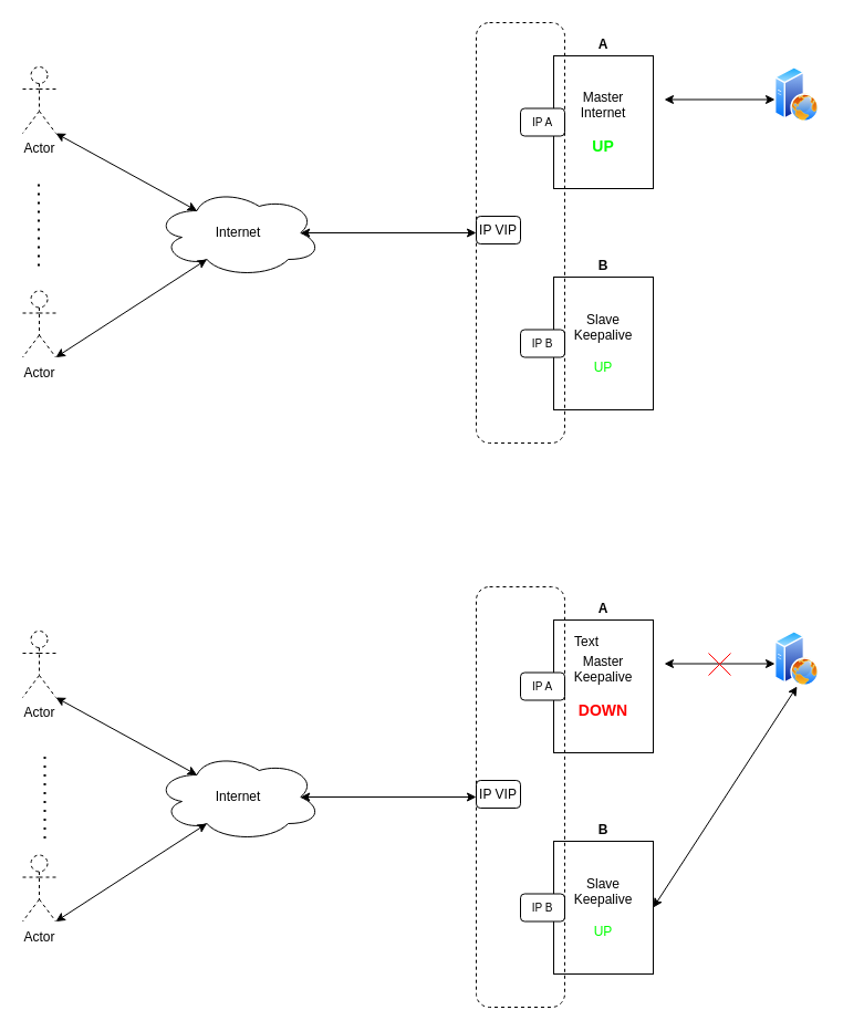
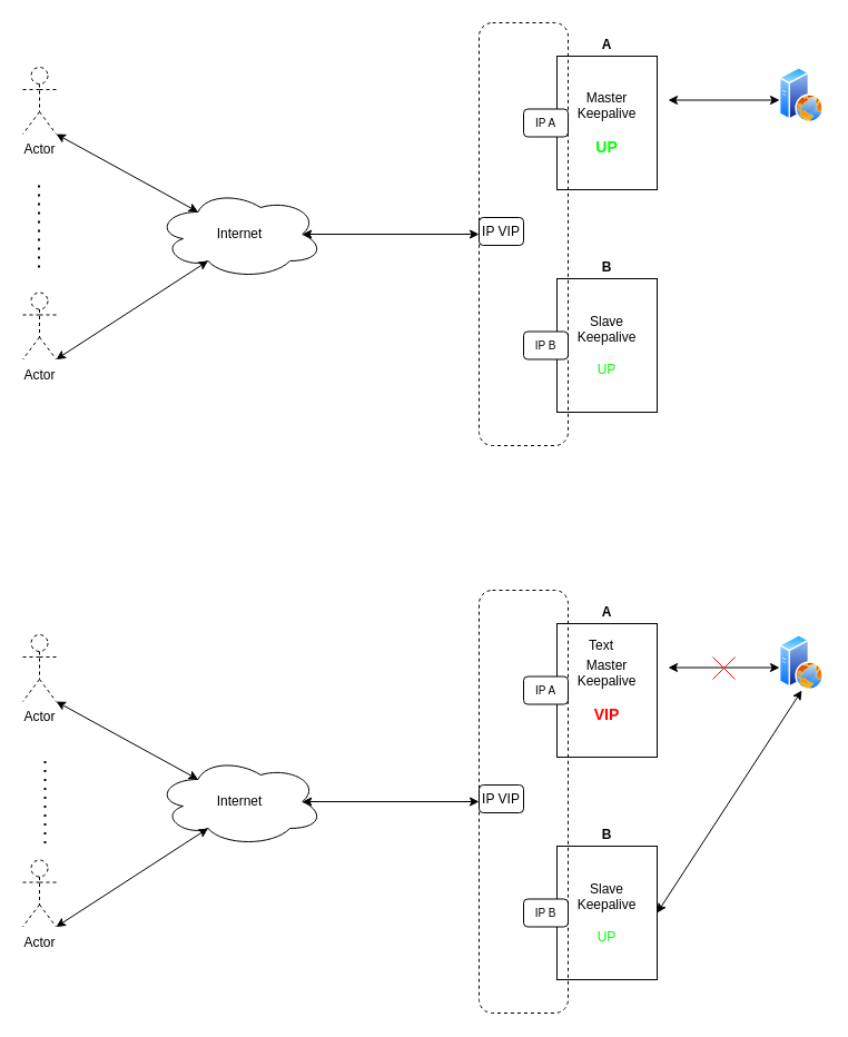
  <mxCell id="0" />
  <mxCell id="1" parent="0" />
  <mxCell id="2" value="Internet" style="ellipse;shape=cloud;whiteSpace=wrap;html=1;" parent="1" vertex="1"><mxGeometry y="170" width="150" height="80" as="geometry" x="140" /></mxCell>
- <mxCell id="3" value="Master&lt;br&gt;Internet&lt;br&gt;&lt;br&gt;&lt;b&gt;&lt;font style=&quot;font-size: 14px&quot; color=&quot;#00ff00&quot;&gt;UP&lt;/font&gt;&lt;/b&gt;" style="rounded=0;whiteSpace=wrap;html=1;" parent="1" vertex="1"><mxGeometry x="500" y="50" width="90" height="120" as="geometry" /></mxCell>
+ <mxCell id="3" value="Master&lt;br&gt;Keepalive&lt;br&gt;&lt;br&gt;&lt;b&gt;&lt;font style=&quot;font-size: 14px&quot; color=&quot;#00ff00&quot;&gt;UP&lt;/font&gt;&lt;/b&gt;" style="rounded=0;whiteSpace=wrap;html=1;" parent="1" vertex="1"><mxGeometry x="500" y="50" width="90" height="120" as="geometry" /></mxCell>
  <mxCell id="4" value="Slave&lt;br&gt;&lt;span&gt;Keepalive&lt;br&gt;&lt;br&gt;&lt;font color=&quot;#00ff00&quot;&gt;UP&lt;/font&gt;&lt;br&gt;&lt;/span&gt;" style="rounded=0;whiteSpace=wrap;html=1;" parent="1" vertex="1"><mxGeometry x="500" y="250" width="90" height="120" as="geometry" /></mxCell>
  <mxCell id="5" value="&lt;font style=&quot;font-size: 10px&quot;&gt;IP A&lt;/font&gt;" style="rounded=1;whiteSpace=wrap;html=1;" parent="1" vertex="1"><mxGeometry x="470" y="97.5" width="40" height="25" as="geometry" /></mxCell>
  <mxCell id="6" value="&lt;font style=&quot;font-size: 10px&quot;&gt;IP B&lt;/font&gt;" style="rounded=1;whiteSpace=wrap;html=1;" parent="1" vertex="1"><mxGeometry x="470" y="297.5" width="40" height="25" as="geometry" /></mxCell>
  <mxCell id="7" value="" style="rounded=1;whiteSpace=wrap;html=1;dashed=1;gradientColor=#ffffff;fillColor=none;" parent="1" vertex="1"><mxGeometry x="430" y="20" width="80" height="380" as="geometry" /></mxCell>
  <mxCell id="8" value="" style="endArrow=classic;startArrow=classic;html=1;entryX=0;entryY=0.5;entryDx=0;entryDy=0;exitX=0.875;exitY=0.5;exitDx=0;exitDy=0;exitPerimeter=0;" parent="1" source="2" target="7" edge="1"><mxGeometry width="50" height="50" relative="1" as="geometry"><mxPoint x="330" y="240" as="sourcePoint" /><mxPoint x="380" y="190" as="targetPoint" /></mxGeometry></mxCell>
  <mxCell id="9" value="&lt;b&gt;A&lt;/b&gt;" style="text;html=1;strokeColor=none;fillColor=none;align=center;verticalAlign=middle;whiteSpace=wrap;rounded=0;dashed=1;" parent="1" vertex="1"><mxGeometry x="525" y="30" width="40" height="20" as="geometry" /></mxCell>
  <mxCell id="10" value="&lt;b&gt;B&lt;/b&gt;" style="text;html=1;strokeColor=none;fillColor=none;align=center;verticalAlign=middle;whiteSpace=wrap;rounded=0;dashed=1;" parent="1" vertex="1"><mxGeometry x="525" y="230" width="40" height="20" as="geometry" /></mxCell>
  <mxCell id="11" value="Actor" style="shape=umlActor;verticalLabelPosition=bottom;verticalAlign=top;html=1;outlineConnect=0;dashed=1;fillColor=none;gradientColor=#ffffff;" parent="1" vertex="1"><mxGeometry x="20" y="60" width="30" height="60" as="geometry" /></mxCell>
  <mxCell id="12" value="Actor" style="shape=umlActor;verticalLabelPosition=bottom;verticalAlign=top;html=1;outlineConnect=0;dashed=1;fillColor=none;gradientColor=#ffffff;" parent="1" vertex="1"><mxGeometry x="20" y="262.5" width="30" height="60" as="geometry" /></mxCell>
  <mxCell id="13" value="" style="endArrow=classic;startArrow=classic;html=1;entryX=0.25;entryY=0.25;entryDx=0;entryDy=0;entryPerimeter=0;exitX=1;exitY=1;exitDx=0;exitDy=0;exitPerimeter=0;" parent="1" source="11" target="2" edge="1"><mxGeometry width="50" height="50" relative="1" as="geometry"><mxPoint x="70" y="140" as="sourcePoint" /><mxPoint x="120" y="90" as="targetPoint" /></mxGeometry></mxCell>
  <mxCell id="14" value="" style="endArrow=classic;startArrow=classic;html=1;entryX=1;entryY=1;entryDx=0;entryDy=0;entryPerimeter=0;exitX=0.31;exitY=0.8;exitDx=0;exitDy=0;exitPerimeter=0;" parent="1" source="2" target="12" edge="1"><mxGeometry width="50" height="50" relative="1" as="geometry"><mxPoint x="190" y="240" as="sourcePoint" /><mxPoint x="317.5" y="310" as="targetPoint" /></mxGeometry></mxCell>
  <mxCell id="15" value="" style="aspect=fixed;perimeter=ellipsePerimeter;html=1;align=center;shadow=0;dashed=0;spacingTop=3;image;image=img/lib/active_directory/web_server.svg;fillColor=none;gradientColor=#ffffff;" parent="1" vertex="1"><mxGeometry x="700" y="60" width="40" height="50" as="geometry" /></mxCell>
  <mxCell id="16" value="IP VIP" style="rounded=1;whiteSpace=wrap;html=1;fillColor=none;gradientColor=#ffffff;" parent="1" vertex="1"><mxGeometry x="430" y="195" width="40" height="25" as="geometry" /></mxCell>
  <mxCell id="17" value="" style="endArrow=classic;startArrow=classic;html=1;" parent="1" edge="1"><mxGeometry width="50" height="50" relative="1" as="geometry"><mxPoint x="600" y="89.5" as="sourcePoint" /><mxPoint x="700" y="89.5" as="targetPoint" /></mxGeometry></mxCell>
  <mxCell id="18" value="Internet" style="ellipse;shape=cloud;whiteSpace=wrap;html=1;" parent="1" vertex="1"><mxGeometry y="680" width="150" height="80" as="geometry" x="140" /></mxCell>
- <mxCell id="19" value="Master&lt;br&gt;Keepalive&lt;br&gt;&lt;br&gt;&lt;span style=&quot;font-size: 14px&quot;&gt;&lt;b&gt;&lt;font color=&quot;#ff0000&quot;&gt;DOWN&lt;/font&gt;&lt;/b&gt;&lt;/span&gt;" style="rounded=0;whiteSpace=wrap;html=1;" parent="1" vertex="1"><mxGeometry x="500" y="560" width="90" height="120" as="geometry" /></mxCell>
+ <mxCell id="19" value="Master&lt;br&gt;Keepalive&lt;br&gt;&lt;br&gt;&lt;span style=&quot;font-size: 14px&quot;&gt;&lt;b&gt;&lt;font color=&quot;#ff0000&quot;&gt;VIP&lt;/font&gt;&lt;/b&gt;&lt;/span&gt;" style="rounded=0;whiteSpace=wrap;html=1;" parent="1" vertex="1"><mxGeometry x="500" y="560" width="90" height="120" as="geometry" /></mxCell>
  <mxCell id="20" value="Slave&lt;br&gt;&lt;span&gt;Keepalive&lt;br&gt;&lt;br&gt;&lt;font color=&quot;#00ff00&quot;&gt;UP&lt;/font&gt;&lt;br&gt;&lt;/span&gt;" style="rounded=0;whiteSpace=wrap;html=1;" parent="1" vertex="1"><mxGeometry x="500" y="760" width="90" height="120" as="geometry" /></mxCell>
  <mxCell id="21" value="&lt;font style=&quot;font-size: 10px&quot;&gt;IP A&lt;/font&gt;" style="rounded=1;whiteSpace=wrap;html=1;" parent="1" vertex="1"><mxGeometry x="470" y="607.5" width="40" height="25" as="geometry" /></mxCell>
  <mxCell id="22" value="&lt;font style=&quot;font-size: 10px&quot;&gt;IP B&lt;/font&gt;" style="rounded=1;whiteSpace=wrap;html=1;" parent="1" vertex="1"><mxGeometry x="470" y="807.5" width="40" height="25" as="geometry" /></mxCell>
  <mxCell id="23" value="" style="rounded=1;whiteSpace=wrap;html=1;dashed=1;gradientColor=#ffffff;fillColor=none;" parent="1" vertex="1"><mxGeometry x="430" y="530" width="80" height="380" as="geometry" /></mxCell>
  <mxCell id="24" value="" style="endArrow=classic;startArrow=classic;html=1;entryX=0;entryY=0.5;entryDx=0;entryDy=0;exitX=0.875;exitY=0.5;exitDx=0;exitDy=0;exitPerimeter=0;" parent="1" source="18" target="23" edge="1"><mxGeometry width="50" height="50" relative="1" as="geometry"><mxPoint x="330" y="750" as="sourcePoint" /><mxPoint x="380" y="700" as="targetPoint" /></mxGeometry></mxCell>
  <mxCell id="25" value="&lt;b&gt;A&lt;/b&gt;" style="text;html=1;strokeColor=none;fillColor=none;align=center;verticalAlign=middle;whiteSpace=wrap;rounded=0;dashed=1;" parent="1" vertex="1"><mxGeometry x="525" y="540" width="40" height="20" as="geometry" /></mxCell>
  <mxCell id="26" value="&lt;b&gt;B&lt;/b&gt;" style="text;html=1;strokeColor=none;fillColor=none;align=center;verticalAlign=middle;whiteSpace=wrap;rounded=0;dashed=1;" parent="1" vertex="1"><mxGeometry x="525" y="740" width="40" height="20" as="geometry" /></mxCell>
  <mxCell id="27" value="Actor" style="shape=umlActor;verticalLabelPosition=bottom;verticalAlign=top;html=1;outlineConnect=0;dashed=1;fillColor=none;gradientColor=#ffffff;" parent="1" vertex="1"><mxGeometry x="20" y="570" width="30" height="60" as="geometry" /></mxCell>
  <mxCell id="28" value="Actor" style="shape=umlActor;verticalLabelPosition=bottom;verticalAlign=top;html=1;outlineConnect=0;dashed=1;fillColor=none;gradientColor=#ffffff;" parent="1" vertex="1"><mxGeometry x="20" y="772.5" width="30" height="60" as="geometry" /></mxCell>
  <mxCell id="29" value="" style="endArrow=classic;startArrow=classic;html=1;entryX=0.25;entryY=0.25;entryDx=0;entryDy=0;entryPerimeter=0;exitX=1;exitY=1;exitDx=0;exitDy=0;exitPerimeter=0;" parent="1" source="27" target="18" edge="1"><mxGeometry width="50" height="50" relative="1" as="geometry"><mxPoint x="70" y="650" as="sourcePoint" /><mxPoint x="120" y="600" as="targetPoint" /></mxGeometry></mxCell>
  <mxCell id="30" value="" style="endArrow=classic;startArrow=classic;html=1;entryX=1;entryY=1;entryDx=0;entryDy=0;entryPerimeter=0;exitX=0.31;exitY=0.8;exitDx=0;exitDy=0;exitPerimeter=0;" parent="1" source="18" target="28" edge="1"><mxGeometry width="50" height="50" relative="1" as="geometry"><mxPoint x="190" y="750" as="sourcePoint" /><mxPoint x="317.5" y="820" as="targetPoint" /></mxGeometry></mxCell>
  <mxCell id="31" value="" style="aspect=fixed;perimeter=ellipsePerimeter;html=1;align=center;shadow=0;dashed=0;spacingTop=3;image;image=img/lib/active_directory/web_server.svg;fillColor=none;gradientColor=#ffffff;" parent="1" vertex="1"><mxGeometry x="700" y="570" width="40" height="50" as="geometry" /></mxCell>
  <mxCell id="32" value="IP VIP" style="rounded=1;whiteSpace=wrap;html=1;fillColor=none;gradientColor=#ffffff;" parent="1" vertex="1"><mxGeometry x="430" y="705" width="40" height="25" as="geometry" /></mxCell>
  <mxCell id="33" value="" style="endArrow=classic;startArrow=classic;html=1;" parent="1" edge="1"><mxGeometry width="50" height="50" relative="1" as="geometry"><mxPoint x="600" y="599.5" as="sourcePoint" /><mxPoint x="700" y="599.5" as="targetPoint" /></mxGeometry></mxCell>
- <mxCell id="34" value="Text" style="text;html=1;strokeColor=none;fillColor=none;align=center;verticalAlign=middle;whiteSpace=wrap;rounded=0;" parent="1" vertex="1"><mxGeometry x="510" y="570" width="40" height="20" as="geometry" /></mxCell>
+ <mxCell id="34" value="Text" style="text;html=1;strokeColor=none;fillColor=none;align=center;verticalAlign=middle;whiteSpace=wrap;rounded=0;" parent="1" vertex="1"><mxGeometry x="520" y="570" width="40" height="20" as="geometry" /></mxCell>
  <mxCell id="35" value="" style="endArrow=none;html=1;strokeColor=#FF0000;" parent="1" edge="1"><mxGeometry width="50" height="50" relative="1" as="geometry"><mxPoint x="640" y="610" as="sourcePoint" /><mxPoint x="660" y="590" as="targetPoint" /></mxGeometry></mxCell>
  <mxCell id="36" value="" style="endArrow=none;html=1;strokeColor=#FF0000;" parent="1" edge="1"><mxGeometry width="50" height="50" relative="1" as="geometry"><mxPoint x="660" y="610" as="sourcePoint" /><mxPoint x="640" y="590" as="targetPoint" /></mxGeometry></mxCell>
  <mxCell id="37" value="" style="endArrow=classic;startArrow=classic;html=1;exitX=1;exitY=0.5;exitDx=0;exitDy=0;" parent="1" source="20" edge="1"><mxGeometry width="50" height="50" relative="1" as="geometry"><mxPoint x="670" y="670" as="sourcePoint" /><mxPoint x="720" y="620" as="targetPoint" /></mxGeometry></mxCell>
  <mxCell id="38" value="" style="endArrow=none;dashed=1;html=1;dashPattern=1 3;strokeWidth=2;" parent="1" edge="1"><mxGeometry width="50" height="50" relative="1" as="geometry"><mxPoint x="34.5" y="240" as="sourcePoint" /><mxPoint x="34.5" y="160" as="targetPoint" /></mxGeometry></mxCell>
  <mxCell id="39" value="" style="endArrow=none;dashed=1;html=1;dashPattern=1 3;strokeWidth=2;" parent="1" edge="1"><mxGeometry width="50" height="50" relative="1" as="geometry"><mxPoint x="40" y="757.5" as="sourcePoint" /><mxPoint x="40" y="677.5" as="targetPoint" /></mxGeometry></mxCell>
